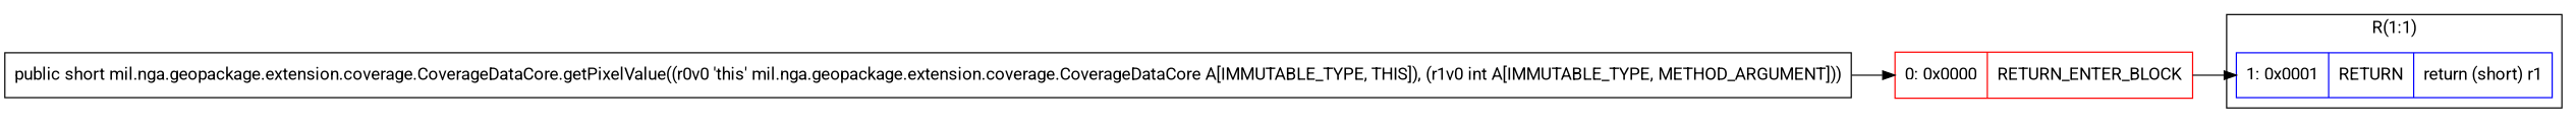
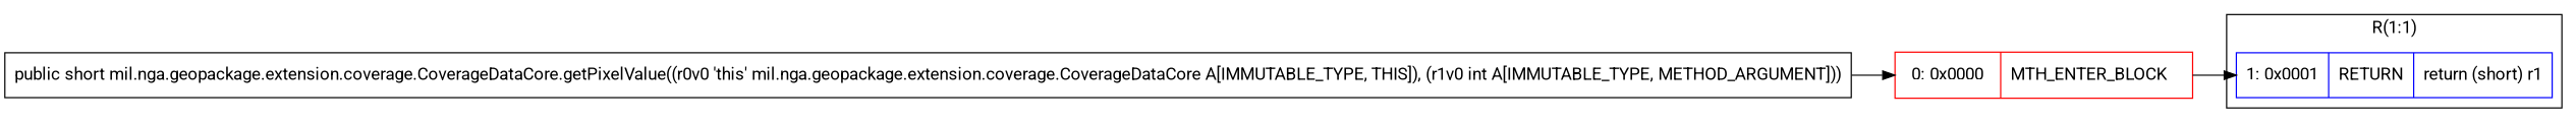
  digraph {
    rankdir=LR
    fontname=Roboto
    node [shape=record fontname=Roboto]
    edge [fontname=Roboto]
    n1 [color=blue label="{1\:\ 0x0001|RETURN\l|return (short) r1\l}"]
-   n2 [color=red label="{0\:\ 0x0000|RETURN_ENTER_BLOCK\l}"]
+   n2 [color=red label="{0\:\ 0x0000|MTH_ENTER_BLOCK\l}"]
    n3 [label="{public short mil.nga.geopackage.extension.coverage.CoverageDataCore.getPixelValue((r0v0 'this' mil.nga.geopackage.extension.coverage.CoverageDataCore A[IMMUTABLE_TYPE, THIS]), (r1v0 int A[IMMUTABLE_TYPE, METHOD_ARGUMENT])) }"]
    subgraph cluster_1 {
      label="R(1:1)"
      n1
    }
    n2 -> n1
    n3 -> n2
  }
